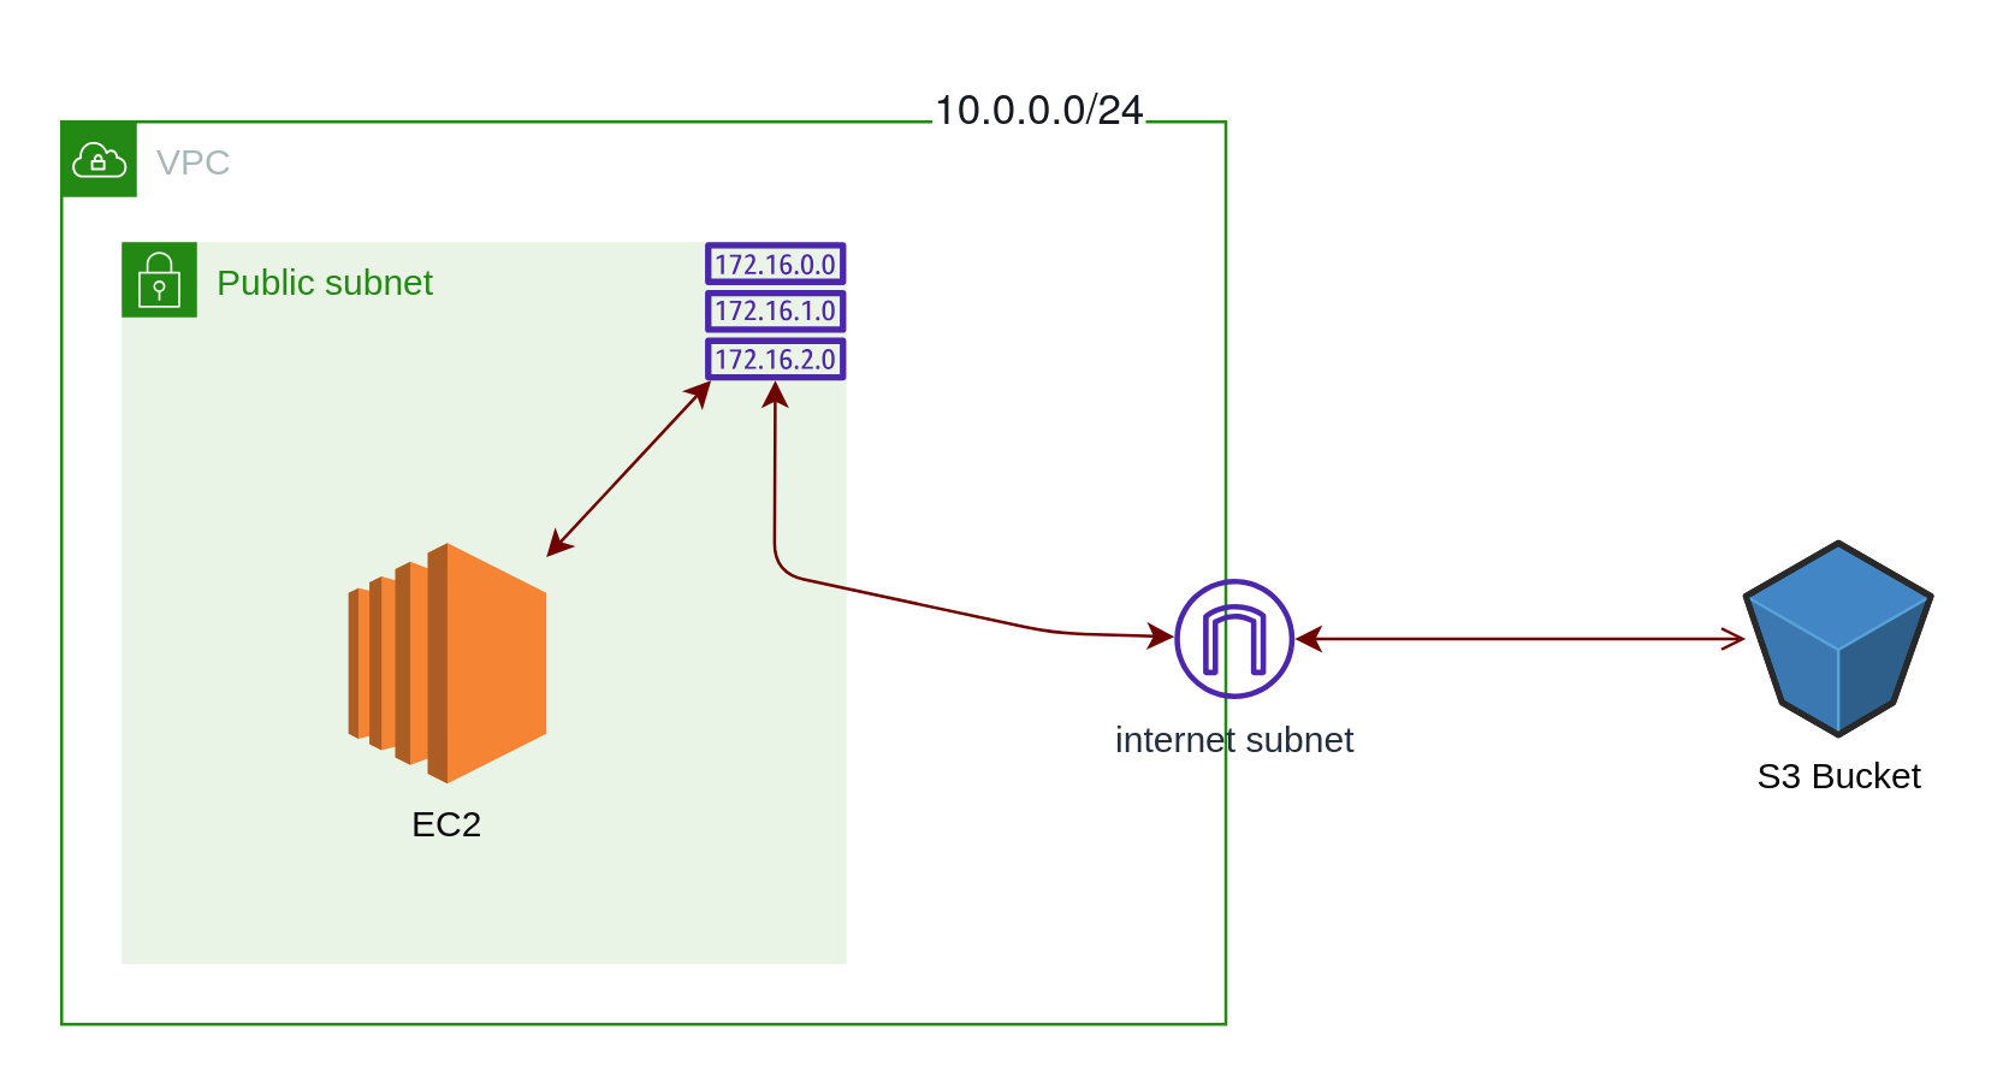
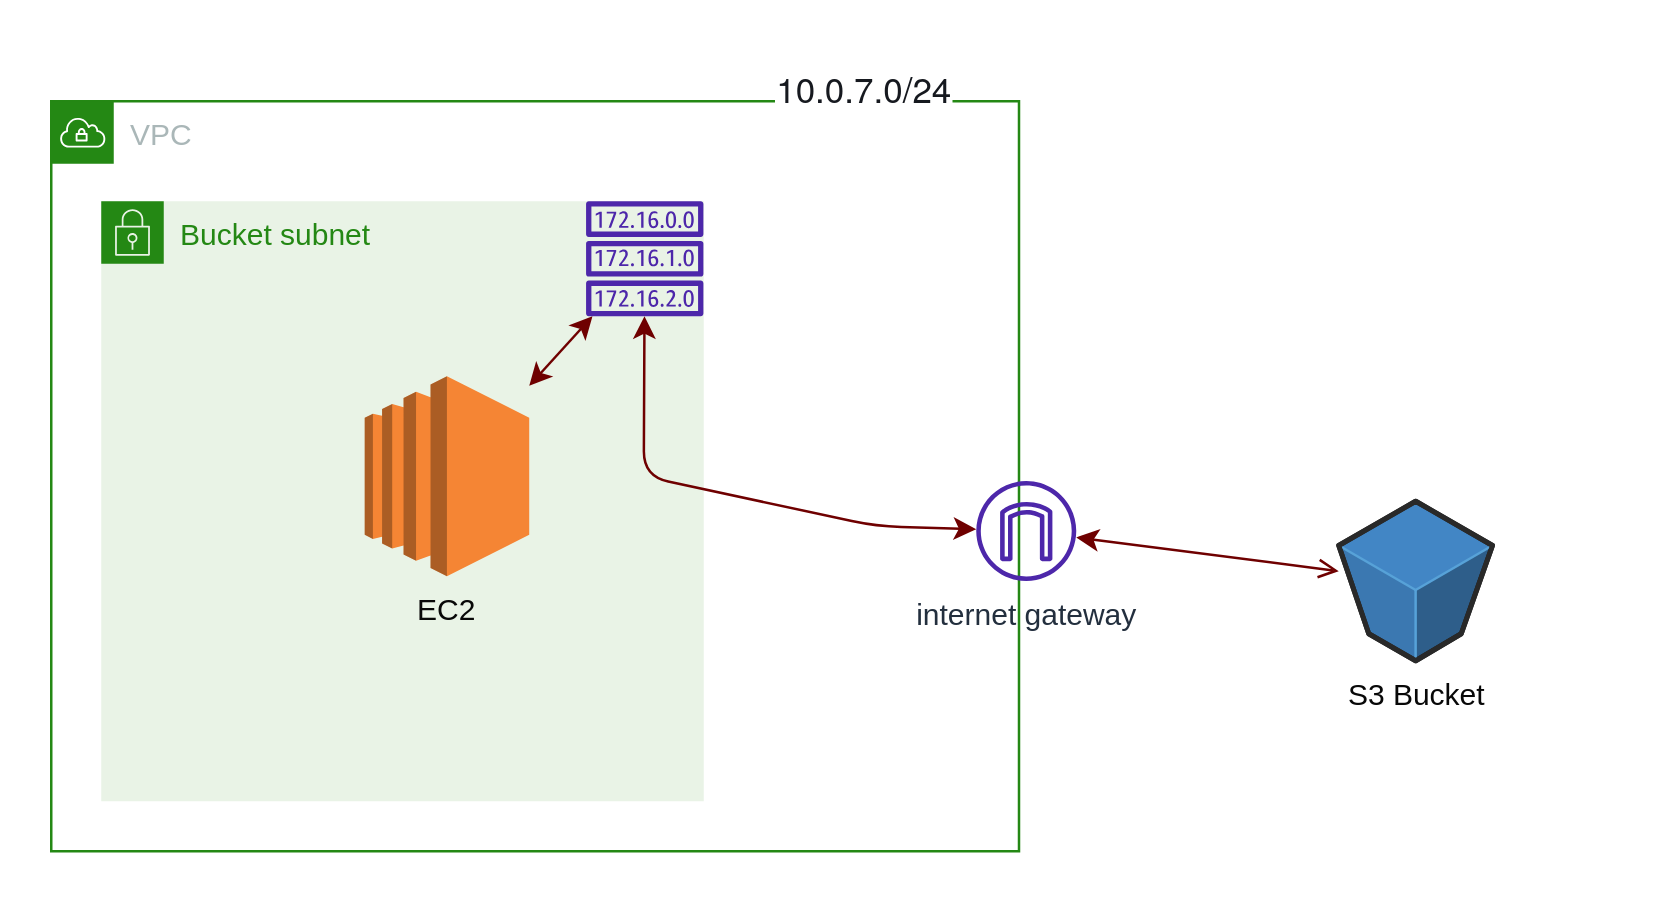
  <mxCell id="0" />
  <mxCell id="1" parent="0" />
  <mxCell id="2" value="VPC" style="points=[[0,0],[0.25,0],[0.5,0],[0.75,0],[1,0],[1,0.25],[1,0.5],[1,0.75],[1,1],[0.75,1],[0.5,1],[0.25,1],[0,1],[0,0.75],[0,0.5],[0,0.25]];outlineConnect=0;gradientColor=none;html=1;whiteSpace=wrap;fontSize=12;fontStyle=0;container=1;pointerEvents=0;collapsible=0;recursiveResize=0;shape=mxgraph.aws4.group;grIcon=mxgraph.aws4.group_vpc;strokeColor=#248814;fillColor=none;verticalAlign=top;align=left;spacingLeft=30;fontColor=#AAB7B8;dashed=0;" parent="1" vertex="1"><mxGeometry x="20" y="40" width="387.1" height="300" as="geometry" /></mxCell>
- <mxCell id="3" value="Public subnet" style="points=[[0,0],[0.25,0],[0.5,0],[0.75,0],[1,0],[1,0.25],[1,0.5],[1,0.75],[1,1],[0.75,1],[0.5,1],[0.25,1],[0,1],[0,0.75],[0,0.5],[0,0.25]];outlineConnect=0;gradientColor=none;html=1;whiteSpace=wrap;fontSize=12;fontStyle=0;container=1;pointerEvents=0;collapsible=0;recursiveResize=0;shape=mxgraph.aws4.group;grIcon=mxgraph.aws4.group_security_group;grStroke=0;strokeColor=#248814;fillColor=#E9F3E6;verticalAlign=top;align=left;spacingLeft=30;fontColor=#248814;dashed=0;" parent="2" vertex="1"><mxGeometry x="20" y="40" width="241.0" height="240" as="geometry" /></mxCell>
+ <mxCell id="3" value="Bucket subnet" style="points=[[0,0],[0.25,0],[0.5,0],[0.75,0],[1,0],[1,0.25],[1,0.5],[1,0.75],[1,1],[0.75,1],[0.5,1],[0.25,1],[0,1],[0,0.75],[0,0.5],[0,0.25]];outlineConnect=0;gradientColor=none;html=1;whiteSpace=wrap;fontSize=12;fontStyle=0;container=1;pointerEvents=0;collapsible=0;recursiveResize=0;shape=mxgraph.aws4.group;grIcon=mxgraph.aws4.group_security_group;grStroke=0;strokeColor=#248814;fillColor=#E9F3E6;verticalAlign=top;align=left;spacingLeft=30;fontColor=#248814;dashed=0;" parent="2" vertex="1"><mxGeometry x="20" y="40" width="241.0" height="240" as="geometry" /></mxCell>
  <mxCell id="4" style="edgeStyle=none;html=1;fontColor=#080808;startArrow=classic;startFill=1;fillColor=#a20025;strokeColor=#6F0000;" edge="1" parent="3" source="5" target="6"><mxGeometry relative="1" as="geometry" /></mxCell>
- <mxCell id="5" value="&lt;font color=&quot;#080808&quot;&gt;EC2&lt;br&gt;&lt;/font&gt;" style="outlineConnect=0;dashed=0;verticalLabelPosition=bottom;verticalAlign=top;align=center;html=1;shape=mxgraph.aws3.ec2;fillColor=#F58534;gradientColor=none;" parent="3" vertex="1"><mxGeometry x="75.38" y="100" width="65.81" height="80" as="geometry" /></mxCell>
+ <mxCell id="5" value="&lt;font color=&quot;#080808&quot;&gt;EC2&lt;br&gt;&lt;/font&gt;" style="outlineConnect=0;dashed=0;verticalLabelPosition=bottom;verticalAlign=top;align=center;html=1;shape=mxgraph.aws3.ec2;fillColor=#F58534;gradientColor=none;" parent="3" vertex="1"><mxGeometry x="105.38" y="70" width="65.81" height="80" as="geometry" /></mxCell>
  <mxCell id="6" value="" style="sketch=0;outlineConnect=0;fontColor=#232F3E;gradientColor=none;fillColor=#4D27AA;strokeColor=none;dashed=0;verticalLabelPosition=bottom;verticalAlign=top;align=center;html=1;fontSize=12;fontStyle=0;aspect=fixed;pointerEvents=1;shape=mxgraph.aws4.route_table;" vertex="1" parent="3"><mxGeometry x="193.79" width="47.21" height="46" as="geometry" /></mxCell>
- <mxCell id="7" value="&lt;span style=&quot;color: rgb(22, 25, 31); font-family: &amp;quot;Amazon Ember&amp;quot;, &amp;quot;Helvetica Neue&amp;quot;, Roboto, Arial, sans-serif; font-size: 14px; font-style: normal; font-variant-ligatures: normal; font-variant-caps: normal; font-weight: 400; letter-spacing: normal; orphans: 2; text-align: left; text-indent: 0px; text-transform: none; widows: 2; word-spacing: 0px; -webkit-text-stroke-width: 0px; background-color: rgb(255, 255, 255); text-decoration-thickness: initial; text-decoration-style: initial; text-decoration-color: initial; float: none; display: inline !important;&quot;&gt;10.0.0.0/24&lt;/span&gt;" style="text;html=1;align=center;verticalAlign=middle;resizable=0;points=[];autosize=1;strokeColor=none;fillColor=none;fontColor=#0d0c0c;" parent="1" vertex="1"><mxGeometry x="300" y="20" width="90" height="30" as="geometry" /></mxCell>
- <mxCell id="8" value="S3 Bucket" style="verticalLabelPosition=bottom;html=1;verticalAlign=top;strokeWidth=1;align=center;outlineConnect=0;dashed=0;outlineConnect=0;shape=mxgraph.aws3d.s3Bucket;fillColor=#4286c5;strokeColor=#57A2D8;aspect=fixed;fontColor=#080808;" vertex="1" parent="1"><mxGeometry x="580" y="180" width="61.5" height="63.8" as="geometry" /></mxCell>
+ <mxCell id="7" value="&lt;span style=&quot;color: rgb(22, 25, 31); font-family: &amp;quot;Amazon Ember&amp;quot;, &amp;quot;Helvetica Neue&amp;quot;, Roboto, Arial, sans-serif; font-size: 14px; font-style: normal; font-variant-ligatures: normal; font-variant-caps: normal; font-weight: 400; letter-spacing: normal; orphans: 2; text-align: left; text-indent: 0px; text-transform: none; widows: 2; word-spacing: 0px; -webkit-text-stroke-width: 0px; background-color: rgb(255, 255, 255); text-decoration-thickness: initial; text-decoration-style: initial; text-decoration-color: initial; float: none; display: inline !important;&quot;&gt;10.0.7.0/24&lt;/span&gt;" style="text;html=1;align=center;verticalAlign=middle;resizable=0;points=[];autosize=1;strokeColor=none;fillColor=none;fontColor=#0d0c0c;" parent="1" vertex="1"><mxGeometry x="300" y="20" width="90" height="30" as="geometry" /></mxCell>
+ <mxCell id="8" value="S3 Bucket" style="verticalLabelPosition=bottom;html=1;verticalAlign=top;strokeWidth=1;align=center;outlineConnect=0;dashed=0;outlineConnect=0;shape=mxgraph.aws3d.s3Bucket;fillColor=#4286c5;strokeColor=#57A2D8;aspect=fixed;fontColor=#080808;" vertex="1" parent="1"><mxGeometry x="535" y="200" width="61.5" height="63.8" as="geometry" /></mxCell>
  <mxCell id="9" style="edgeStyle=none;html=1;fontColor=#080808;startArrow=classic;startFill=1;fillColor=#a20025;strokeColor=#6F0000;endArrow=open;" edge="1" parent="1" source="11" target="8"><mxGeometry relative="1" as="geometry"><mxPoint x="437.1" y="211.9" as="sourcePoint" /></mxGeometry></mxCell>
  <mxCell id="10" style="edgeStyle=none;html=1;fontColor=#080808;startArrow=classic;startFill=1;fillColor=#a20025;strokeColor=#6F0000;" edge="1" parent="1" source="6"><mxGeometry relative="1" as="geometry"><mxPoint x="390" y="211.196" as="targetPoint" /><Array as="points"><mxPoint x="257" y="190" /><mxPoint x="350" y="210" /></Array></mxGeometry></mxCell>
- <mxCell id="11" value="internet subnet" style="sketch=0;outlineConnect=0;fontColor=#232F3E;gradientColor=none;fillColor=#4D27AA;strokeColor=none;dashed=0;verticalLabelPosition=bottom;verticalAlign=top;align=center;html=1;fontSize=12;fontStyle=0;aspect=fixed;pointerEvents=1;shape=mxgraph.aws4.internet_gateway;" vertex="1" parent="1"><mxGeometry x="390" y="191.9" width="40" height="40" as="geometry" /></mxCell>
+ <mxCell id="11" value="internet gateway" style="sketch=0;outlineConnect=0;fontColor=#232F3E;gradientColor=none;fillColor=#4D27AA;strokeColor=none;dashed=0;verticalLabelPosition=bottom;verticalAlign=top;align=center;html=1;fontSize=12;fontStyle=0;aspect=fixed;pointerEvents=1;shape=mxgraph.aws4.internet_gateway;" vertex="1" parent="1"><mxGeometry x="390" y="191.9" width="40" height="40" as="geometry" /></mxCell>
